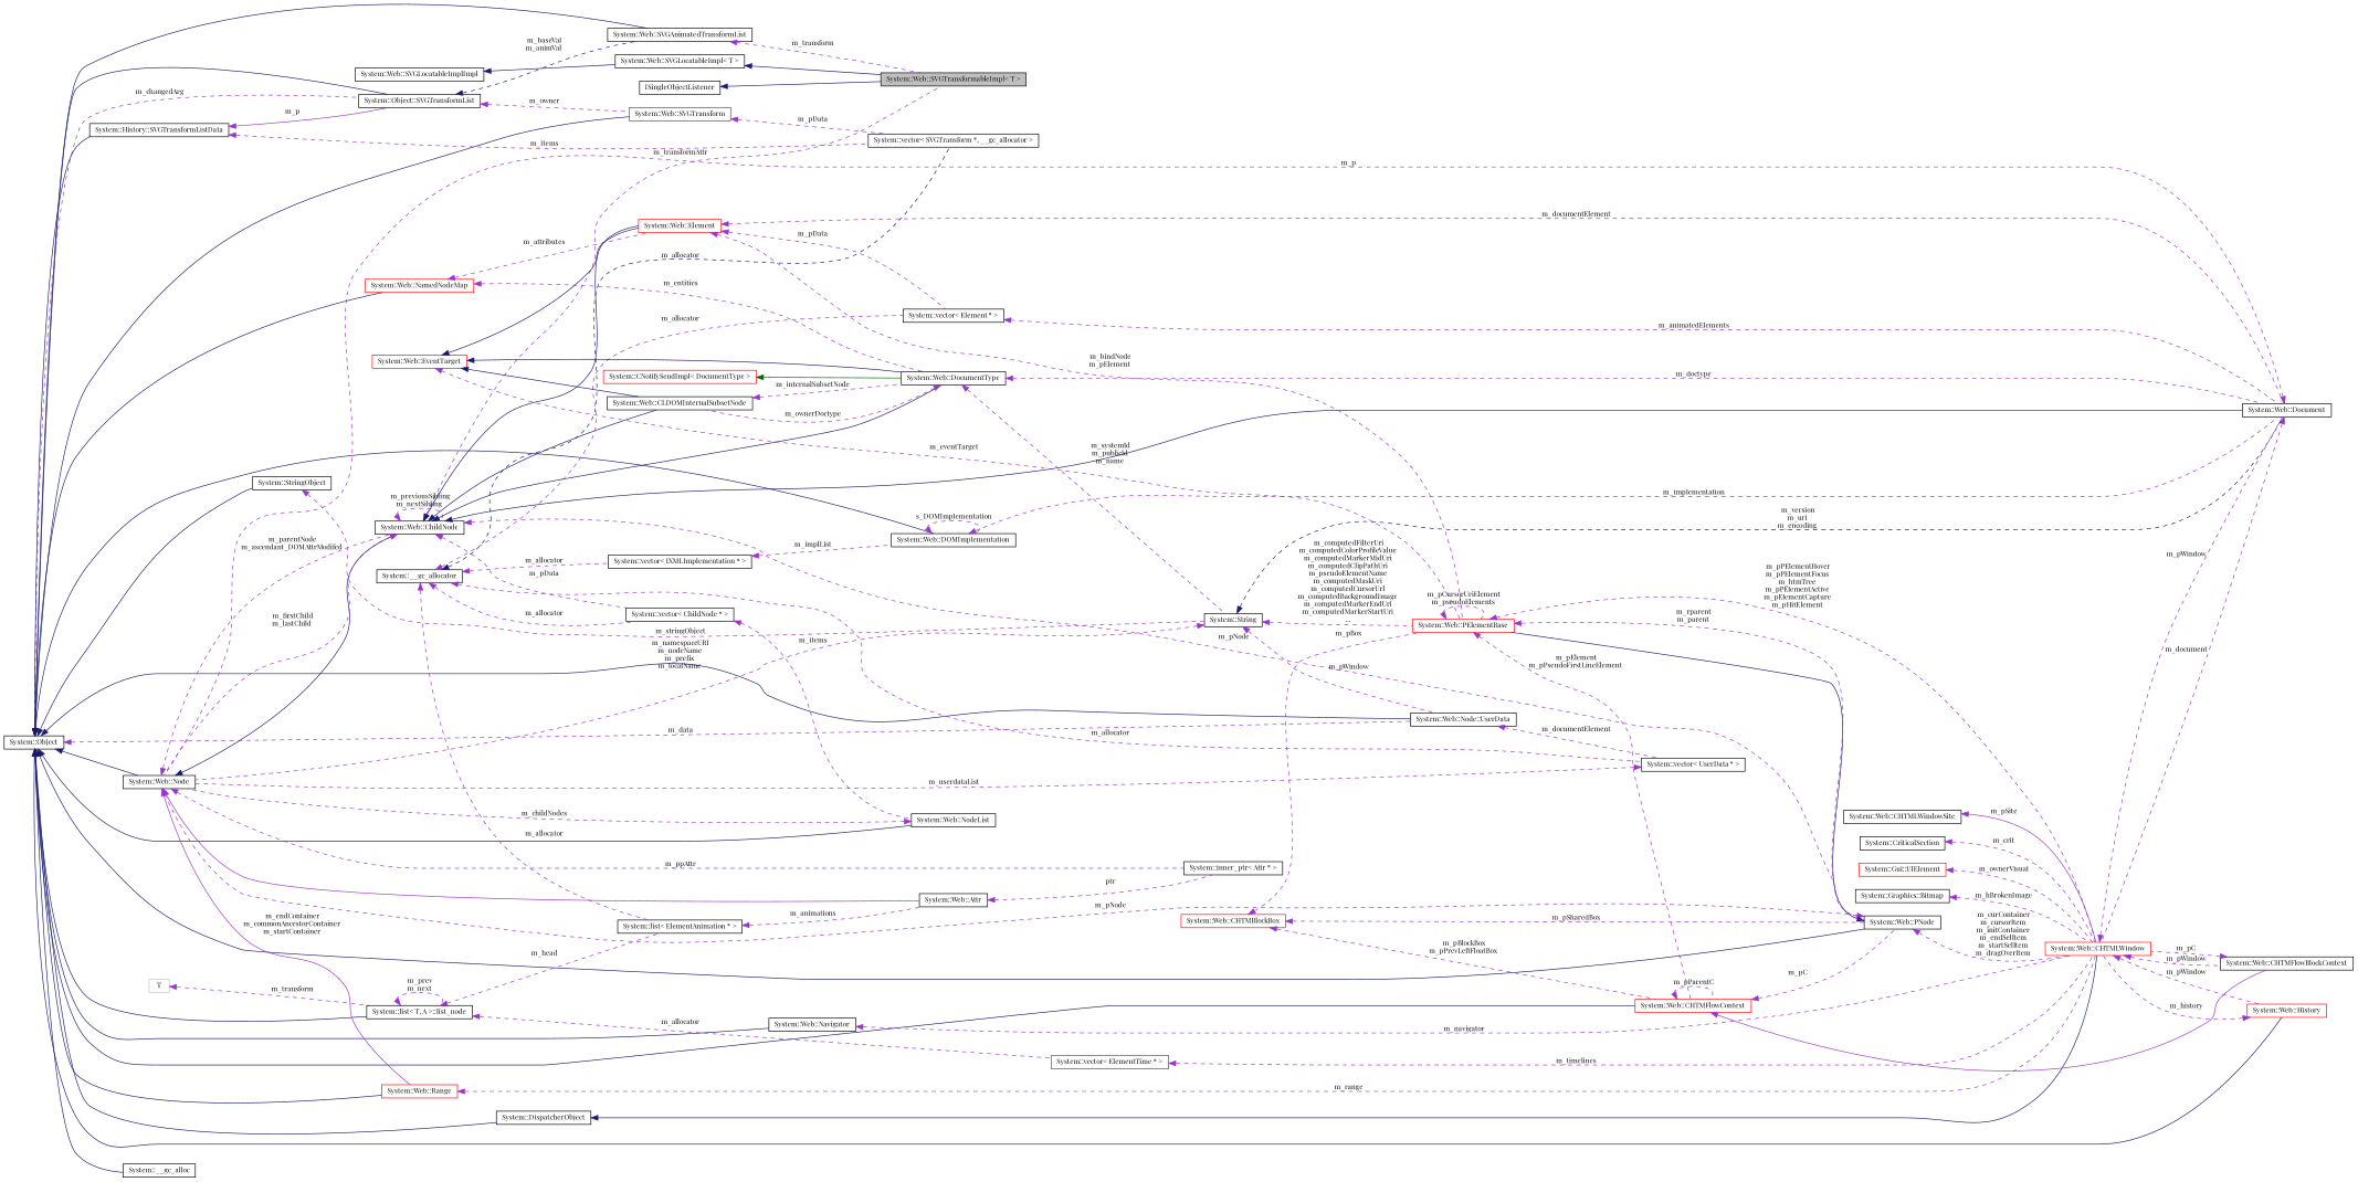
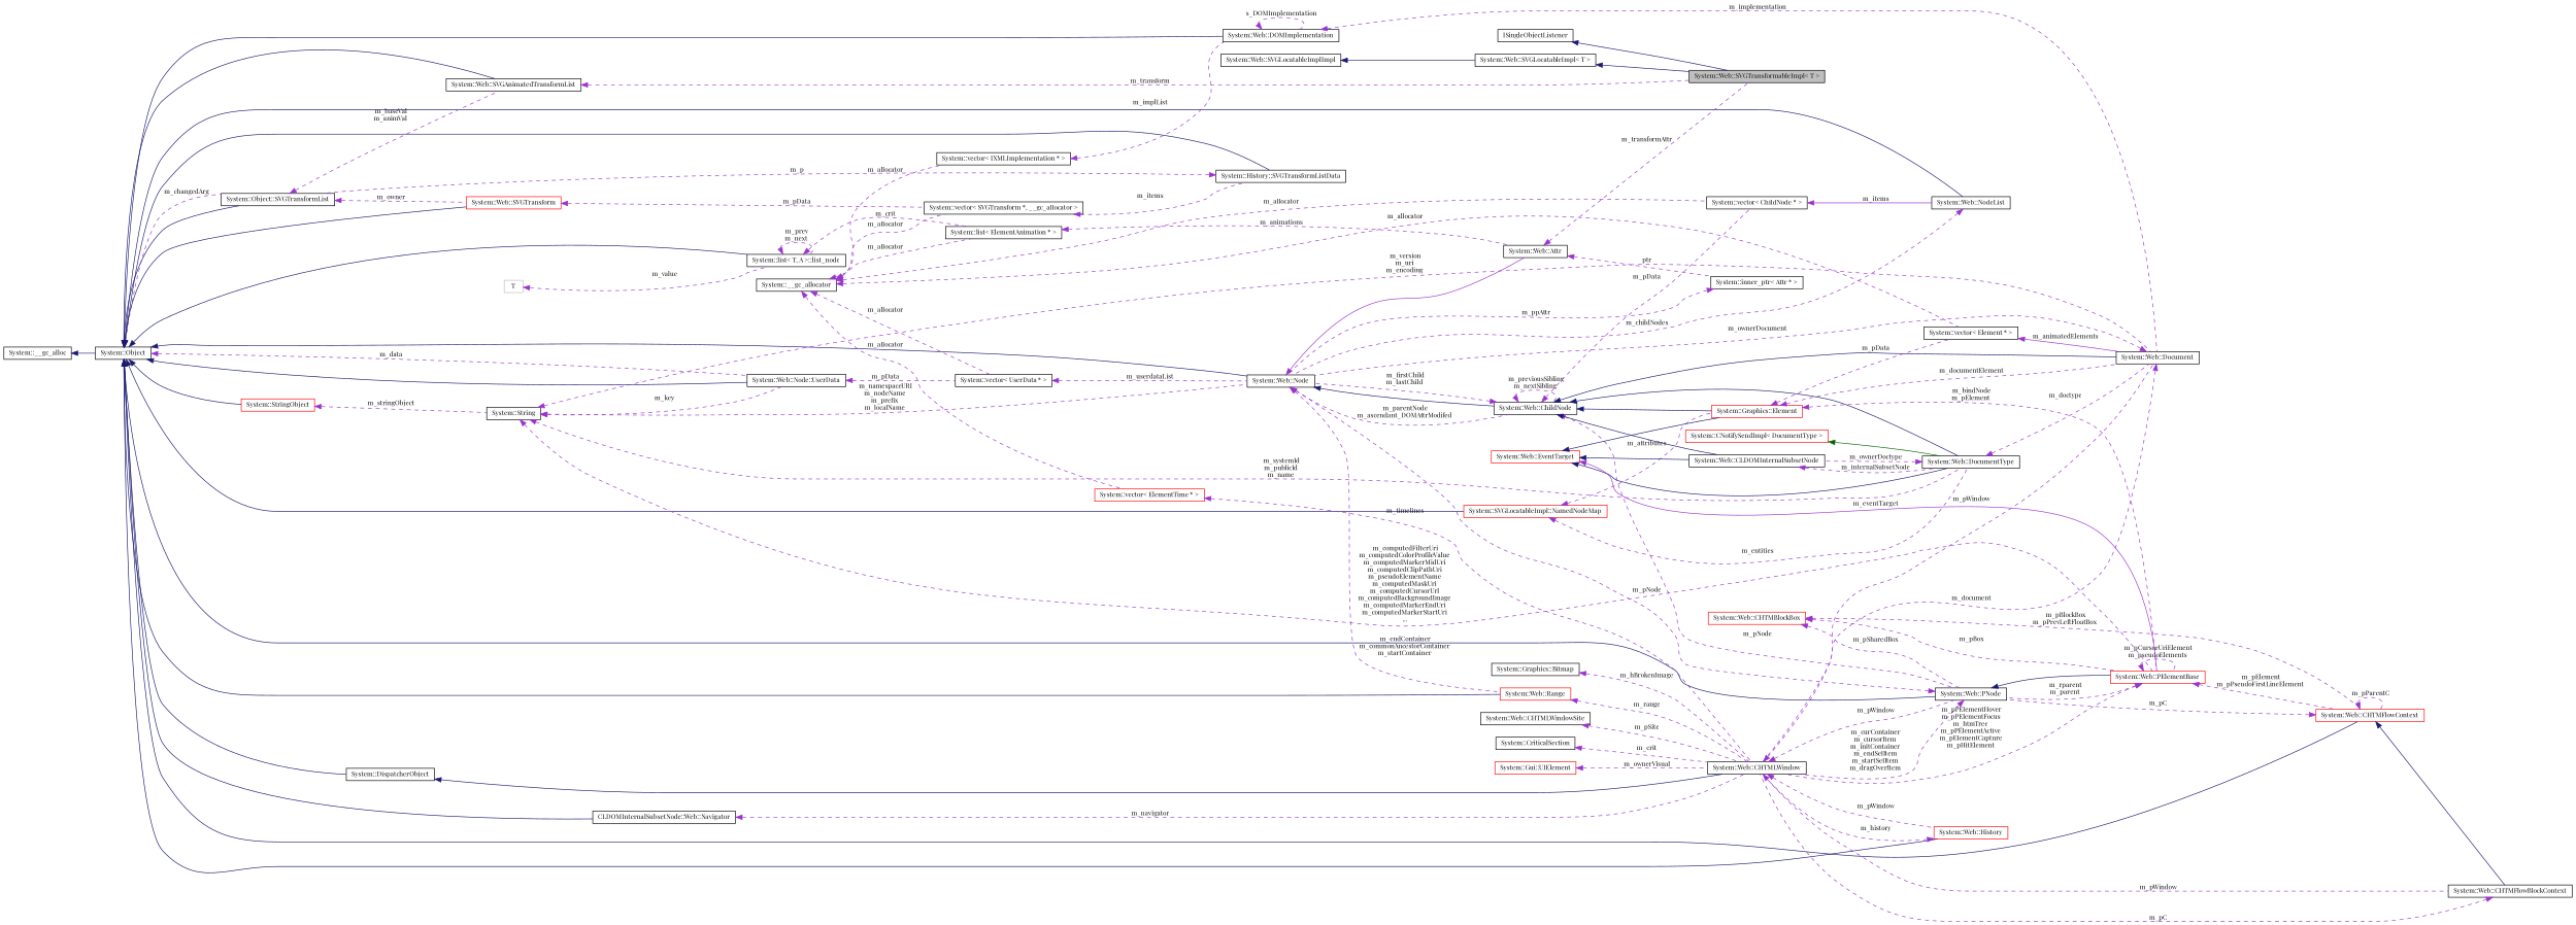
  digraph {
    fontname="Playfair Display"
    rankdir=LR
    node [color=black fillcolor=white fontname="Playfair Display" fontsize=10 shape=record style=filled]
    edge [color=darkorchid3 dir=back fontname="Playfair Display" fontsize=10 labelfontname=Helvetica labelfontsize=10 style=dashed]
    n1 [fillcolor=grey75 fontcolor=black height=0.2 label="System::Web::SVGTransformableImpl\< T \>" width=0.4]
    n2 [height=0.2 label="System::Web::SVGLocatableImpl\< T \>" width=0.4]
    n3 [height=0.2 label="System::Web::SVGLocatableImplImpl" width=0.4]
    n4 [height=0.2 label=ISingleObjectListener width=0.4]
    n5 [height=0.2 label="System::Web::SVGAnimatedTransformList" width=0.4]
    n6 [height=0.2 label="System::Object" width=0.4]
    n7 [height=0.2 label="System::Object::SVGTransformList" width=0.4]
    n8 [height=0.2 label="System::History::SVGTransformListData" width=0.4]
    n9 [color=red height=0.2 label="System::Web::SVGTransform" width=0.4]
    n10 [height=0.2 label="System::Web::Node" width=0.4]
    n11 [height=0.2 label="System::Web::NodeList" width=0.4]
    n12 [height=0.2 label="System::Web::DOMImplementation" width=0.4]
-   n13 [color=red height=0.2 label="System::Web::NamedNodeMap" width=0.4]
-   n14 [height=0.2 label="System::StringObject" width=0.4]
+   n13 [color=red height=0.2 label="System::SVGLocatableImpl::NamedNodeMap" width=0.4]
+   n14 [color=red height=0.2 label="System::StringObject" width=0.4]
    n15 [height=0.2 label="System::DispatcherObject" width=0.4]
-   n16 [height=0.2 label="System::Web::Navigator" width=0.4]
+   n16 [height=0.2 label="CLDOMInternalSubsetNode::Web::Navigator" width=0.4]
    n17 [color=red height=0.2 label="System::Web::History" width=0.4]
    n18 [color=red height=0.2 label="System::Web::CHTMFlowContext" width=0.4]
    n19 [height=0.2 label="System::Web::PNode" width=0.4]
    n20 [color=red height=0.2 label="System::Web::Range" width=0.4]
    n21 [height=0.2 label="System::Web::Node::UserData" width=0.4]
    n22 [height=0.2 label="System::list\< T, A \>::list_node" width=0.4]
    n23 [height=0.2 label="System::vector\< SVGTransform *, __gc_allocator \>" width=0.4]
    n24 [height=0.2 label="System::Web::Attr" width=0.4]
    n25 [height=0.2 label="System::Web::ChildNode" width=0.4]
    n26 [height=0.2 label="System::Web::Document" width=0.4]
    n27 [height=0.2 label="System::Web::DocumentType" width=0.4]
-   n28 [color=red height=0.2 label="System::Web::Element" width=0.4]
+   n28 [color=red height=0.2 label="System::Graphics::Element" width=0.4]
    n29 [height=0.2 label="System::String" width=0.4]
-   n30 [color=red height=0.2 label="System::Web::CHTMLWindow" width=0.4]
+   n30 [height=0.2 label="System::Web::CHTMLWindow" width=0.4]
    n31 [height=0.2 label="System::Web::CHTMFlowBlockContext" width=0.4]
    n32 [color=red height=0.2 label="System::Web::PElementBase" width=0.4]
    n33 [height=0.2 label="System::vector\< UserData * \>" width=0.4]
    n34 [height=0.2 label="System::list\< ElementAnimation * \>" width=0.4]
    n35 [height=0.2 label="System::__gc_alloc" width=0.4]
    n36 [height=0.2 label="System::__gc_allocator" width=0.4]
    n37 [height=0.2 label="System::vector\< ChildNode * \>" width=0.4]
    n38 [height=0.2 label="System::vector\< IXMLImplementation * \>" width=0.4]
    n39 [height=0.2 label="System::vector\< Element * \>" width=0.4]
    n40 [color=red height=0.2 label="System::vector\< ElementTime * \>" width=0.4]
    n41 [height=0.2 label="System::inner_ptr\< Attr * \>" width=0.4]
    n42 [height=0.2 label="System::Web::CLDOMInternalSubsetNode" width=0.4]
    n43 [color=red height=0.2 label="System::Web::EventTarget" width=0.4]
    n44 [color=red height=0.2 label="System::CNotifySendImpl\< DocumentType \>" width=0.4]
    n45 [height=0.2 label="System::Web::CHTMLWindowSite" width=0.4]
    n46 [height=0.2 label="System::CriticalSection" width=0.4]
    n47 [color=red height=0.2 label="System::Gui::UIElement" width=0.4]
    n48 [color=red height=0.2 label="System::Web::CHTMBlockBox" width=0.4]
    n49 [height=0.2 label="System::Graphics::Bitmap" width=0.4]
    n50 [color=grey75 height=0.2 label=T width=0.4]
    n2 -> n1 [color=midnightblue style=solid]
    n3 -> n2 [color=midnightblue style=solid]
    n4 -> n1 [color=midnightblue style=solid]
    n5 -> n1 [label=" m_transform"]
    n6 -> n5 [color=midnightblue style=solid]
    n6 -> n7 [color=midnightblue style=solid]
    n6 -> n7 [label=" m_changedArg"]
    n6 -> n8 [color=midnightblue style=solid]
    n6 -> n9 [color=midnightblue style=solid]
    n6 -> n10 [color=midnightblue style=solid]
    n6 -> n11 [color=midnightblue style=solid]
    n6 -> n12 [color=midnightblue style=solid]
    n6 -> n13 [color=midnightblue style=solid]
    n6 -> n14 [color=midnightblue style=solid]
    n6 -> n15 [color=midnightblue style=solid]
    n6 -> n16 [color=midnightblue style=solid]
    n6 -> n17 [color=midnightblue style=solid]
    n6 -> n18 [color=midnightblue style=solid]
    n6 -> n19 [color=midnightblue style=solid]
    n6 -> n20 [color=midnightblue style=solid]
    n6 -> n21 [color=midnightblue style=solid]
    n6 -> n21 [label=" m_data"]
    n6 -> n22 [color=midnightblue style=solid]
-   n7 -> n5 [color=midnightblue label=" m_baseVal\nm_animVal"]
+   n7 -> n5 [label=" m_baseVal\nm_animVal"]
    n7 -> n9 [label=" m_owner"]
-   n8 -> n7 [label=" m_p" style=solid]
+   n8 -> n7 [label=" m_p"]
    n9 -> n23 [label=" m_pData"]
-   n10 -> n20 [label=" m_endContainer\nm_commonAncestorContainer\nm_startContainer" style=solid]
+   n10 -> n20 [label=" m_endContainer\nm_commonAncestorContainer\nm_startContainer"]
    n10 -> n24 [style=solid]
    n10 -> n25 [color=midnightblue style=solid]
    n10 -> n25 [label=" m_parentNode\nm_ascendant_DOMAttrModifed"]
    n11 -> n10 [label=" m_childNodes"]
    n12 -> n12 [label=" s_DOMImplementation"]
    n12 -> n26 [label=" m_implementation"]
    n13 -> n27 [label=" m_entities"]
    n13 -> n28 [label=" m_attributes"]
    n14 -> n29 [label=" m_stringObject"]
    n15 -> n30 [color=midnightblue style=solid]
    n16 -> n30 [label=" m_navigator"]
    n17 -> n30 [label=" m_history"]
    n18 -> n18 [label=" m_pParentC"]
    n18 -> n19 [label=" m_pC"]
-   n18 -> n31 [style=solid]
+   n18 -> n31 [color=midnightblue style=solid]
    n19 -> n10 [label=" m_pNode"]
    n19 -> n30 [label=" m_curContainer\nm_cursorItem\nm_initContainer\nm_endSelItem\nm_startSelItem\nm_dragOverItem"]
    n19 -> n32 [color=midnightblue style=solid]
    n20 -> n30 [label=" m_range"]
-   n21 -> n33 [label=" m_documentElement"]
+   n21 -> n33 [label=" m_pData"]
    n22 -> n22 [label=" m_prev\nm_next"]
-   n22 -> n34 [label=" m_head"]
-   n8 -> n23 [label=" m_items"]
-   n25 -> n1 [label=" m_transformAttr"]
+   n22 -> n34 [label=" m_crit"]
+   n23 -> n8 [label=" m_items"]
+   n24 -> n1 [label=" m_transformAttr"]
    n24 -> n41 [label=" ptr"]
    n25 -> n10 [label=" m_firstChild\nm_lastChild"]
    n25 -> n19 [label=" m_pNode"]
    n25 -> n25 [label=" m_previousSibling\nm_nextSibling"]
    n25 -> n26 [color=midnightblue style=solid]
    n25 -> n27 [color=midnightblue style=solid]
    n25 -> n28 [color=midnightblue style=solid]
    n25 -> n37 [label=" m_pData"]
    n25 -> n42 [color=midnightblue style=solid]
-   n26 -> n10 [label=" m_p"]
+   n26 -> n10 [label=" m_ownerDocument"]
    n26 -> n30 [label=" m_document"]
    n27 -> n26 [label=" m_doctype"]
    n27 -> n42 [label=" m_ownerDoctype"]
    n28 -> n26 [label=" m_documentElement"]
    n28 -> n32 [label=" m_bindNode\nm_pElement"]
    n28 -> n39 [label=" m_pData"]
    n29 -> n10 [label=" m_namespaceURI\nm_nodeName\nm_prefix\nm_localName"]
-   n29 -> n21 [label=" m_pWindow"]
-   n29 -> n26 [color=midnightblue label=" m_version\nm_uri\nm_encoding"]
-   n27 -> n29 [label=" m_systemId\nm_publicId\nm_name"]
+   n29 -> n21 [label=" m_key"]
+   n29 -> n26 [label=" m_version\nm_uri\nm_encoding"]
+   n29 -> n27 [label=" m_systemId\nm_publicId\nm_name"]
    n29 -> n32 [label=" m_computedFilterUri\nm_computedColorProfileValue\nm_computedMarkerMidUri\nm_computedClipPathUri\nm_pseudoElementName\nm_computedMaskUri\nm_computedCursorUrl\nm_computedBackgroundImage\nm_computedMarkerEndUri\nm_computedMarkerStartUri\n..."]
    n30 -> n17 [label=" m_pWindow"]
+   n30 -> n19 [label=" m_pWindow"]
    n30 -> n26 [label=" m_pWindow"]
    n30 -> n31 [label=" m_pWindow"]
    n31 -> n30 [label=" m_pC"]
    n32 -> n18 [label=" m_pElement\nm_pPseudoFirstLineElement"]
    n32 -> n19 [label=" m_rparent\nm_parent"]
    n32 -> n30 [label=" m_pPElementHover\nm_pPElementFocus\nm_htmTree\nm_pPElementActive\nm_pElementCapture\nm_pHitElement"]
    n32 -> n32 [label=" m_pCursorUriElement\nm_pseudoElements"]
    n33 -> n10 [label=" m_userdataList"]
    n34 -> n24 [label=" m_animations"]
-   n6 -> n35 [color=midnightblue style=solid]
-   n36 -> n23 [color=midnightblue label=" m_allocator"]
+   n35 -> n6 [color=midnightblue style=solid]
+   n36 -> n23 [label=" m_allocator"]
    n36 -> n33 [label=" m_allocator"]
    n36 -> n34 [label=" m_allocator"]
    n36 -> n37 [label=" m_allocator"]
    n36 -> n38 [label=" m_allocator"]
    n36 -> n39 [label=" m_allocator"]
-   n22 -> n40 [label=" m_allocator"]
-   n37 -> n11 [label=" m_items"]
+   n36 -> n40 [label=" m_allocator"]
+   n37 -> n11 [label=" m_items" style=solid]
    n38 -> n12 [label=" m_implList"]
-   n39 -> n26 [label=" m_animatedElements"]
+   n39 -> n26 [label=" m_animatedElements" style=solid]
    n40 -> n30 [label=" m_timelines"]
-   n10 -> n41 [label=" m_ppAttr"]
+   n41 -> n10 [label=" m_ppAttr"]
    n42 -> n27 [label=" m_internalSubsetNode"]
    n43 -> n27 [color=midnightblue style=solid]
    n43 -> n28 [color=midnightblue style=solid]
-   n43 -> n32 [label=" m_eventTarget"]
+   n43 -> n32 [label=" m_eventTarget" style=solid]
    n43 -> n42 [color=midnightblue style=solid]
    n44 -> n27 [color=darkgreen style=solid]
-   n45 -> n30 [label=" m_pSite" style=solid]
+   n45 -> n30 [label=" m_pSite"]
    n46 -> n30 [label=" m_crit"]
    n47 -> n30 [label=" m_ownerVisual"]
    n48 -> n18 [label=" m_pBlockBox\nm_pPrevLeftFloatBox"]
    n48 -> n19 [label=" m_pSharedBox"]
    n48 -> n32 [label=" m_pBox"]
    n49 -> n30 [label=" m_hBrokenImage"]
-   n50 -> n22 [label=" m_transform"]
+   n50 -> n22 [label=" m_value"]
  }
